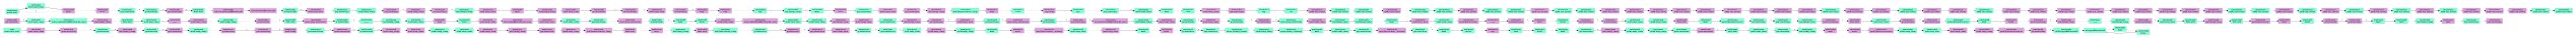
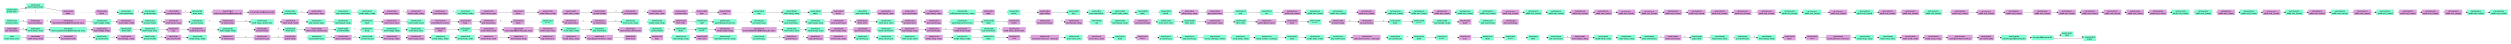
  digraph {
    fontname="Fira Sans"
    rankdir=LR
    node [color=lightsteelblue fillcolor=plum fontname="Fira Sans" shape=rectangle style=filled]
    edge [arrowhead=dot color="#000000" fontname="Fira Sans" style=solid]
    n1 [color=lightgrey fillcolor=aquamarine label="start\nmovl %ecx, %ecx"]
    n2 [label="0x004124f2\nmovl %edx, %edx"]
    n3 [label="0x004124f4\njecxz 0x004124f6"]
    n4 [fillcolor=aquamarine label="0x004124f6\njp 0x004124f8"]
    n5 [label="0x004124f8\nleal (%ebp), %ebp"]
    n6 [fillcolor=aquamarine label="0x004124fb\njg 0x004124fd"]
    n7 [label="0x004124fd\njmp 0x004124ff"]
    n8 [fillcolor=aquamarine label="0x004124ff\nxchgl %ebp, %ebp"]
    n9 [label="0x00412501\nje 0x00412503"]
    n10 [label="0x00412503\njcxz 0x00412506"]
    n11 [label="0x00412506\npushl %ebp"]
    n12 [fillcolor=aquamarine label="0x00412507\njecxz 0x00412509"]
    n13 [label="0x00412509\njecxz 0x0041250b"]
    n14 [fillcolor=aquamarine label="0x0041250b\nje 0x0041250d"]
    n15 [label="0x0041250d\nmovl %esp, %ebp"]
    n16 [label="0x0041250f\nmovl %eax, %eax"]
    n17 [fillcolor=aquamarine label="0x00412511\nxchgl %ebp, %ebp"]
    n18 [fillcolor=aquamarine label="0x00412513\nxchgl %edx, %edx"]
    n19 [label="0x00412515\nxchgl %edx, %edx"]
    n20 [label="0x00412517\nleal (%ebp), %ebp"]
    n21 [label="0x0041251a\njmp 0x0041251c"]
    n22 [label="0x0041251c\nxchgl %esp, %esp"]
    n23 [color=lightgrey label="0x0041251e\nsubl $0x200<UINT32>, %esp"]
    n24 [label="0x00412524\nffree %st1"]
    n25 [label="0x00412526\nfnop "]
    n26 [fillcolor=aquamarine label="0x00412528\nleal (%esp), %esp"]
    n27 [label="0x0041252b\nffree %st0"]
    n28 [fillcolor=aquamarine label="0x0041252d\nsubl $0xc<UINT8>, %esp"]
    n29 [fillcolor=aquamarine label="0x00412530\njp 0x00412532"]
    n30 [label="0x00412532\njg 0x00412534"]
    n31 [label="0x00412534\njmp 0x00412536"]
    n32 [label="0x00412536\nmovl %eax, %eax"]
    n33 [fillcolor=aquamarine label="0x00412538\njp 0x0041253a"]
    n34 [fillcolor=aquamarine label="0x0041253a\njecxz 0x0041253c"]
    n35 [fillcolor=aquamarine label="0x0041253c\nmovl %edx, %edx"]
    n36 [label="0x0041253e\nxchgl %esp, %esp"]
    n37 [fillcolor=aquamarine label="0x00412540\nxchgl %ebp, %ebp"]
    n38 [fillcolor=aquamarine label="0x00412542\nfwait "]
    n39 [label="0x00412543\nfninit "]
    n40 [label="0x00412545\nmovl $0x1<UINT32>, -8(%esp)"]
    n41 [fillcolor=aquamarine label="0x0041254d\nmovl %ecx, %ecx"]
    n42 [label="0x0041254f\nmovl %ecx, %ecx"]
    n43 [fillcolor=aquamarine label="0x00412551\nfwait "]
    n44 [label="0x00412552\nfnclex "]
    n45 [fillcolor=aquamarine label="0x00412554\nje 0x00412556"]
    n46 [fillcolor=aquamarine label="0x00412556\njmp 0x00412558"]
    n47 [fillcolor=aquamarine label="0x00412558\nmovq -8(%esp), %mm0"]
    n48 [fillcolor=aquamarine label="0x0041255d\nxchgl %ebp, %ebp"]
    n49 [fillcolor=aquamarine label="0x0041255f\nmovq %mm0, -12(%esp)"]
    n50 [fillcolor=aquamarine label="0x00412564\nfwait "]
    n51 [fillcolor=aquamarine label="0x00412565\nxchgl %edx, %edx"]
    n52 [fillcolor=aquamarine label="0x00412567\njmp 0x00412569"]
    n53 [label="0x00412569\ncmpl $0x1<UINT8>, -12(%esp)"]
    n54 [fillcolor=aquamarine label="0x0041256e\njne 0x00412570"]
    n55 [fillcolor=aquamarine label="0x00412570\nfwait "]
    n56 [fillcolor=aquamarine label="0x00412571\nfnclex "]
    n57 [label="0x00412573\nnop "]
    n58 [fillcolor=aquamarine label="0x00412574\nfwait "]
    n59 [fillcolor=aquamarine label="0x00412575\nfninit "]
    n60 [fillcolor=aquamarine label="0x00412577\nfwait "]
    n61 [fillcolor=aquamarine label="0x00412578\njne 0x0041298c"]
    n62 [label="0x0041298c\nleal (%ebp), %ebp"]
    n63 [fillcolor=aquamarine label="0x0041298f\nxchgl %edx, %edx"]
    n64 [fillcolor=aquamarine label="0x00412991\nxchgl %esp, %esp"]
    n65 [fillcolor=aquamarine label="0x00412993\njecxz 0x00412995"]
    n66 [label="0x00412995\njecxz 0x00412997"]
    n67 [fillcolor=aquamarine label="0x00412997\npopl %edi"]
    n68 [fillcolor=aquamarine label="0x00412998\nxchgl %edx, %edx"]
    n69 [fillcolor=aquamarine label="0x0041299a\njne 0x0041299c"]
    n70 [fillcolor=aquamarine label="0x0041299c\nleal (%ebp), %ebp"]
    n71 [label="0x0041299f\nfwait "]
    n72 [label="0x004129a0\nfninit "]
    n73 [label="0x004129a2\npushl $0x411cc1<UINT32>"]
    n74 [fillcolor=aquamarine label="0x004129a7\nxchgl %esp, %esp"]
    n75 [fillcolor=aquamarine label="0x004129a9\nmovl %ecx, %ecx"]
    n76 [label="0x004129ab\nmovl %edx, %edx"]
    n77 [label="0x004129ad\nxchgl %esp, %esp"]
    n78 [label="0x004129af\npushl $0x40100c<UINT32>"]
    n79 [label="0x004129b4\njne 0x004129b6"]
    n80 [fillcolor=aquamarine label="0x004129b6\ncall lstrcpyA@kernel32.dll"]
    n81 [color=lightgrey fillcolor=aquamarine label="lstrcpyA@kernel32.dll"]
    n82 [fillcolor=aquamarine label="0x004129bc\nfwait "]
    n83 [fillcolor=aquamarine label="0x004129bd\nfnclex "]
    n84 [label="0x004129bf\njne 0x004129c1"]
    n85 [fillcolor=aquamarine label="0x004129c1\nmovl %eax, %eax"]
    n86 [fillcolor=aquamarine label="0x004129c3\nmovl LoadLibraryA@kernel32.dll, %eax"]
    n87 [label="0x004129c8\nleal (%ebp), %ebp"]
    n88 [fillcolor=aquamarine label="0x004129cb\nffree %st0"]
    n89 [fillcolor=aquamarine label="0x004129cd\nmovl %eax, %eax"]
    n90 [label="0x004129cf\nnop "]
    n91 [label="0x004129d0\nmovl %ecx, %ecx"]
    n92 [fillcolor=aquamarine label="0x004129d2\nleal (%ebp), %ebp"]
    n93 [label="0x004129d5\nje 0x004129d7"]
    n94 [fillcolor=aquamarine label="0x004129d7\nffree %st1"]
    n95 [label="0x004129d9\nmovl %eax, 0x00401000"]
    n96 [fillcolor=aquamarine label="0x004129de\nje 0x004129e0"]
    n97 [fillcolor=aquamarine label="0x004129e0\nfnop "]
    n98 [fillcolor=aquamarine label="0x004129e2\nleal (%ebp), %ebp"]
    n99 [fillcolor=aquamarine label="0x004129e5\nmovl %ecx, %ecx"]
    n100 [label="0x004129e7\nfwait "]
    n101 [fillcolor=aquamarine label="0x004129e8\nfninit "]
    n102 [label="0x004129ea\nmovl %edx, %edx"]
    n103 [label="0x004129ec\nmovl Sleep@kernel32.dll, %eax"]
    n104 [label="0x004129f1\nmovl %eax, %eax"]
    n105 [fillcolor=aquamarine label="0x004129f3\nmovl %edx, %edx"]
    n106 [fillcolor=aquamarine label="0x004129f5\njmp 0x004129f7"]
    n107 [label="0x004129f7\nmovl %eax, 0x00401004"]
    n108 [fillcolor=aquamarine label="0x004129fc\nje 0x004129fe"]
    n109 [fillcolor=aquamarine label="0x004129fe\nfwait "]
    n110 [fillcolor=aquamarine label="0x004129ff\nfninit "]
    n111 [label="0x00412a01\nxchgl %ebp, %ebp"]
    n112 [label="0x00412a03\nmovl DeleteFileA@kernel32.dll, %eax"]
    n113 [fillcolor=aquamarine label="0x00412a08\nmovl %ecx, %ecx"]
    n114 [fillcolor=aquamarine label="0x00412a0a\nxchgl %esp, %esp"]
    n115 [label="0x00412a0c\nleal (%esp), %esp"]
    n116 [label="0x00412a0f\nleal (%esp), %esp"]
    n117 [fillcolor=aquamarine label="0x00412a12\njecxz 0x00412a14"]
    n118 [label="0x00412a14\nleal (%esp), %esp"]
    n119 [label="0x00412a17\njne 0x00412a19"]
    n120 [label="0x00412a19\nxchgl %edx, %edx"]
    n121 [fillcolor=aquamarine label="0x00412a1b\njcxz 0x00412a1e"]
    n122 [label="0x00412a1e\nmovl %eax, 0x00401008"]
    n123 [fillcolor=aquamarine label="0x00412a23\njg 0x00412a25"]
    n124 [label="0x00412a25\njcxz 0x00412a28"]
    n125 [label="0x00412a28\nmovl ExitThread@kernel32.dll, %eax"]
    n126 [fillcolor=aquamarine label="0x00412a2d\nleal (%ebp), %ebp"]
    n127 [label="0x00412a30\nmovl %edx, %edx"]
    n128 [fillcolor=aquamarine label="0x00412a32\njp 0x00412a34"]
    n129 [label="0x00412a34\nmovl %eax, %eax"]
    n130 [fillcolor=aquamarine label="0x00412a36\njp 0x00412a38"]
    n131 [label="0x00412a38\nje 0x00412a3a"]
    n132 [fillcolor=aquamarine label="0x00412a3a\nmovl %eax, 0x004014b8"]
    n133 [label="0x00412a3f\nmovl %edx, %edx"]
    n134 [fillcolor=aquamarine label="0x00412a41\nleal (%eax), %eax"]
    n135 [fillcolor=aquamarine label="0x00412a43\nleal (%esp), %esp"]
    n136 [fillcolor=aquamarine label="0x00412a46\nfwait "]
    n137 [label="0x00412a47\nmovl %ecx, %ecx"]
    n138 [fillcolor=aquamarine label="0x00412a49\nmovl %edx, %edx"]
    n139 [label="0x00412a4b\npushl $0x40<UINT8>"]
    n140 [label="0x00412a4d\nfnop "]
    n141 [label="0x00412a4f\njcxz 0x00412a52"]
    n142 [label="0x00412a52\nfwait "]
    n143 [fillcolor=aquamarine label="0x00412a53\nfnclex "]
    n144 [label="0x00412a55\njne 0x00412a57"]
    n145 [label="0x00412a57\nje 0x00412a59"]
    n146 [fillcolor=aquamarine label="0x00412a59\nmovl %eax, %eax"]
    n147 [fillcolor=aquamarine label="0x00412a5b\nxchgl %esp, %esp"]
    n148 [label="0x00412a5d\nffree %st0"]
    n149 [fillcolor=aquamarine label="0x00412a5f\nfwait "]
    n150 [fillcolor=aquamarine label="0x00412a60\npushl $0x3000<UINT32>"]
    n151 [fillcolor=aquamarine label="0x00412a65\njne 0x00412a67"]
    n152 [fillcolor=aquamarine label="0x00412a67\njmp 0x00412a69"]
    n153 [fillcolor=aquamarine label="0x00412a69\nleal (%esp), %esp"]
    n154 [label="0x00412a6c\njecxz 0x00412a6e"]
    n155 [label="0x00412a6e\nffree %st0"]
    n156 [fillcolor=aquamarine label="0x00412a70\nmovl %ecx, %ecx"]
    n157 [label="0x00412a72\njp 0x00412a74"]
    n158 [label="0x00412a74\njmp 0x00412a76"]
    n159 [fillcolor=aquamarine label="0x00412a76\npushl $0x1281f<UINT32>"]
    n160 [fillcolor=aquamarine label="0x00412a7b\nfwait "]
    n161 [label="0x00412a7c\nfnclex "]
    n162 [label="0x00412a7e\njecxz 0x00412a80"]
    n163 [label="0x00412a80\nleal (%esp), %esp"]
    n164 [fillcolor=aquamarine label="0x00412a83\nnop "]
    n165 [fillcolor=aquamarine label="0x00412a84\nleal (%esp), %esp"]
    n166 [label="0x00412a87\njecxz 0x00412a89"]
    n167 [fillcolor=aquamarine label="0x00412a89\nmovl %ecx, %ecx"]
    n168 [fillcolor=aquamarine label="0x00412a8b\nffree %st0"]
    n169 [label="0x00412a8d\nleal (%eax), %eax"]
    n170 [fillcolor=aquamarine label="0x00412a8f\nffree %st1"]
    n171 [label="0x00412a91\npushl $0x0<UINT8>"]
    n172 [label="0x00412a93\nfwait "]
    n173 [fillcolor=aquamarine label="0x00412a94\nfnclex "]
    n174 [label="0x00412a96\nje 0x00412a98"]
    n175 [label="0x00412a98\njp 0x00412a9a"]
    n176 [fillcolor=aquamarine label="0x00412a9a\nfwait "]
    n177 [fillcolor=aquamarine label="0x00412a9b\nfninit "]
    n178 [fillcolor=aquamarine label="0x00412a9d\nleal (%ebp), %ebp"]
    n179 [label="0x00412aa0\nfwait "]
    n180 [fillcolor=aquamarine label="0x00412aa1\njmp 0x00412aa3"]
    n181 [label="0x00412aa3\njcxz 0x00412aa6"]
    n182 [fillcolor=aquamarine label="0x00412aa6\npushl %esi"]
    n183 [fillcolor=aquamarine label="0x00412aa7\nleal (%eax), %eax"]
    n184 [label="0x00412aa9\nfwait "]
    n185 [label="0x00412aaa\nfninit "]
    n186 [fillcolor=aquamarine label="0x00412aac\njcxz 0x00412aaf"]
    n187 [fillcolor=aquamarine label="0x00412aaf\njp 0x00412ab1"]
    n188 [label="0x00412ab1\njcxz 0x00412ab4"]
    n189 [fillcolor=aquamarine label="0x00412ab4\nffree %st0"]
    n190 [label="0x00412ab6\ncall VirtualAllocEx@kernel32.dll"]
    n191 [color=lightgrey label="VirtualAllocEx@kernel32.dll"]
    n192 [fillcolor=aquamarine label="0x00412abc\nje 0x00412abe"]
    n193 [label="0x00412abe\nmovl %ecx, %ecx"]
    n194 [fillcolor=aquamarine label="0x00412ac0\njmp 0x00412ac2"]
    n195 [fillcolor=aquamarine label="0x00412ac2\nxchgl %ebp, %ebp"]
    n196 [label="0x00412ac4\njcxz 0x00412ac7"]
    n197 [label="0x00412ac7\nxchgl %ebp, %ebp"]
    n198 [label="0x00412ac9\njcxz 0x00412acc"]
    n199 [fillcolor=aquamarine label="0x00412acc\nleal (%ebp), %ebp"]
    n200 [label="0x00412acf\ntestl %eax, %eax"]
    n201 [label="0x00412ad1\nfwait "]
    n202 [label="0x00412ad2\nxchgl %ebp, %ebp"]
    n203 [label="0x00412ad4\nmovl %eax, %eax"]
    n204 [label="0x00412ad6\nje 0x00412ad8"]
    n205 [label="0x00412ad8\njne 0x00412ada"]
    n206 [label="0x00412ada\nmovl %eax, %eax"]
    n207 [label="0x00412adc\nje 0x00412b07"]
    n208 [label="0x00412b07\nfnop "]
    n209 [label="0x00412b09\nnop "]
    n210 [fillcolor=aquamarine label="0x00412b0a\nnop "]
    n211 [fillcolor=aquamarine label="0x00412b0b\nleal (%esp), %esp"]
    n212 [fillcolor=aquamarine label="0x00412b0e\nfwait "]
    n213 [label="0x00412b0f\nfninit "]
    n214 [fillcolor=aquamarine label="0x00412b11\njmp 0x00412b13"]
    n215 [label="0x00412b13\nleal (%eax), %eax"]
    n216 [label="0x00412b15\njcxz 0x00412b18"]
    n217 [label="0x00412b18\nleal (%esp), %esp"]
    n218 [fillcolor=aquamarine label="0x00412b1b\naddl $0x200<UINT32>, %esp"]
    n219 [label="0x00412b21\nfwait "]
    n220 [fillcolor=aquamarine label="0x00412b22\nfnclex "]
    n221 [label="0x00412b24\npopl %ebp"]
    n222 [fillcolor=aquamarine label="0x00412b25\nnop "]
    n223 [fillcolor=aquamarine label="0x00412b26\njcxz 0x00412b29"]
    n224 [fillcolor=aquamarine label="0x00412b29\nmovl %edx, %edx"]
    n225 [fillcolor=aquamarine label="0x00412b2b\nfwait "]
    n226 [fillcolor=aquamarine label="0x00412b2c\nfninit "]
    n227 [label="0x00412b2e\nxchgl %esp, %esp"]
    n228 [label="0x00412b30\njmp 0x00412b32"]
    n229 [fillcolor=aquamarine label="0x00412b32\nnop "]
    n230 [fillcolor=aquamarine label="0x00412b33\nret"]
    n231 [label="0x00000000\naddb %al, (%eax)"]
    n232 [fillcolor=aquamarine label="0x00000002\naddb %al, (%eax)"]
    n233 [fillcolor=aquamarine label="0x00000004\naddb %al, (%eax)"]
    n234 [label="0x00000006\naddb %al, (%eax)"]
    n235 [fillcolor=aquamarine label="0x00000008\naddb %al, (%eax)"]
    n236 [fillcolor=aquamarine label="0x0000000a\naddb %al, (%eax)"]
    n237 [label="0x0000000c\naddb %al, (%eax)"]
    n238 [fillcolor=aquamarine label="0x0000000e\naddb %al, (%eax)"]
    n239 [fillcolor=aquamarine label="0x00000010\naddb %al, (%eax)"]
    n240 [label="0x00000012\naddb %al, (%eax)"]
    n241 [fillcolor=aquamarine label="0x00000014\naddb %al, (%eax)"]
    n242 [fillcolor=aquamarine label="0x00000016\naddb %al, (%eax)"]
    n243 [label="0x00000018\naddb %al, (%eax)"]
    n244 [label="0x0000001a\naddb %al, (%eax)"]
    n245 [label="0x0000001c\naddb %al, (%eax)"]
    n246 [label="0x0000001e\naddb %al, (%eax)"]
    n247 [label="0x00000020\naddb %al, (%eax)"]
    n248 [label="0x00000022\naddb %al, (%eax)"]
    n249 [label="0x00000024\naddb %al, (%eax)"]
    n250 [label="0x00000026\naddb %al, (%eax)"]
    n251 [label="0x00000028\naddb %al, (%eax)"]
    n252 [fillcolor=aquamarine label="0x0000002a\naddb %al, (%eax)"]
-   n253 [label="0x0000002c\naddb %al, (%eax)"]
+   n253 [fillcolor=aquamarine label="0x0000002c\naddb %al, (%eax)"]
    n254 [label="0x0000002e\naddb %al, (%eax)"]
    n255 [fillcolor=aquamarine label="0x00000030\naddb %al, (%eax)"]
    n256 [label="0x00000032\naddb %al, (%eax)"]
    n257 [label="0x00000034\naddb %al, (%eax)"]
    n258 [fillcolor=aquamarine label="0x00000036\naddb %al, (%eax)"]
    n259 [label="0x00000038\naddb %al, (%eax)"]
    n260 [label="0x0000003a\naddb %al, (%eax)"]
    n261 [label="0x0000003c\naddb %al, (%eax)"]
    n262 [label="0x0000003e\naddb %al, (%eax)"]
    n263 [label="0x00000040\naddb %al, (%eax)"]
    n264 [label="0x00000042\naddb %al, (%eax)"]
    n265 [label="0x00000044\naddb %al, (%eax)"]
    n266 [label="0x00000046\naddb %al, (%eax)"]
    n267 [label="0x00000048\naddb %al, (%eax)"]
    n268 [fillcolor=aquamarine label="0x0000004a\naddb %al, (%eax)"]
    n269 [fillcolor=aquamarine label="0x0000004c\naddb %al, (%eax)"]
    n270 [label="0x0000004e\naddb %al, (%eax)"]
    n271 [fillcolor=aquamarine label="0x00000050\naddb %al, (%eax)"]
    n272 [label="0x00000052\naddb %al, (%eax)"]
    n273 [fillcolor=aquamarine label="0x00000054\naddb %al, (%eax)"]
    n274 [label="0x00000056\naddb %al, (%eax)"]
    n275 [fillcolor=aquamarine label="0x00000058\naddb %al, (%eax)"]
    n276 [label="0x0000005a\naddb %al, (%eax)"]
    n277 [fillcolor=aquamarine label="0x0000005c\naddb %al, (%eax)"]
    n278 [label="0x0000005e\naddb %al, (%eax)"]
    n279 [label="0x00000060\naddb %al, (%eax)"]
    n280 [label="0x00000062\naddb %al, (%eax)"]
    n281 [fillcolor=aquamarine label="0x00000064\naddb %al, (%eax)"]
    n282 [fillcolor=aquamarine label="0x00000066\naddb %al, (%eax)"]
    n1 -> n2 [arrowhead=odot]
    n2 -> n3
    n3 -> n4 [arrowhead=diamond label=T style=dotted]
    n4 -> n5 [label=T]
    n5 -> n6 [arrowhead=diamond style=dotted]
    n6 -> n7 [label=F]
    n7 -> n8 [arrowhead=diamond]
    n8 -> n9 [arrowhead=diamond style=dotted]
    n9 -> n10 [arrowhead=odot label=T]
    n10 -> n11 [arrowhead=odot label=T]
    n11 -> n12 [arrowhead=odot style=dotted]
    n12 -> n13 [label=T]
    n13 -> n14 [label=T]
    n14 -> n15 [arrowhead=diamond label=T]
    n15 -> n16 [style=dotted]
    n16 -> n17 [arrowhead=diamond style=dotted]
    n17 -> n18 [style=dotted]
    n18 -> n19 [arrowhead=diamond style=dotted]
    n19 -> n20 [arrowhead=diamond]
    n20 -> n21 [arrowhead=diamond]
    n21 -> n22 [arrowhead=odot style=dotted]
    n22 -> n23 [arrowhead=diamond style=dotted]
    n23 -> n24 [arrowhead=odot]
    n24 -> n25 [arrowhead=diamond style=dotted]
    n25 -> n26 [arrowhead=odot style=dotted]
    n26 -> n27 [arrowhead=diamond style=dotted]
    n27 -> n28 [arrowhead=odot]
    n28 -> n29 [arrowhead=odot style=dotted]
    n29 -> n30 [label=F]
    n30 -> n31 [label=T style=dotted]
    n31 -> n32 [arrowhead=odot]
    n32 -> n33 [style=dotted]
    n33 -> n34 [label=F style=dotted]
    n34 -> n35 [arrowhead=odot label=T style=dotted]
    n35 -> n36 [arrowhead=odot style=dotted]
    n36 -> n37 [arrowhead=diamond]
    n37 -> n38 [arrowhead=odot]
    n38 -> n39 [arrowhead=diamond]
    n39 -> n40 [arrowhead=odot style=dotted]
    n40 -> n41 [arrowhead=diamond]
    n41 -> n42 [arrowhead=odot style=dotted]
    n42 -> n43 [arrowhead=diamond]
    n43 -> n44 [style=dotted]
    n44 -> n45 [style=dotted]
    n45 -> n46 [arrowhead=diamond label=F]
    n46 -> n47 [arrowhead=odot]
    n47 -> n48 [arrowhead=odot style=dotted]
    n48 -> n49
    n49 -> n50
    n50 -> n51 [arrowhead=diamond]
    n51 -> n52 [arrowhead=diamond]
    n52 -> n53 [arrowhead=diamond style=dotted]
    n53 -> n54 [style=dotted]
    n54 -> n55 [label=T style=dotted]
    n55 -> n56
    n56 -> n57 [arrowhead=diamond style=dotted]
    n57 -> n58
    n58 -> n59 [arrowhead=diamond]
    n59 -> n60 [style=dotted]
    n60 -> n61 [arrowhead=diamond style=dotted]
    n61 -> n62 [arrowhead=odot label=T]
    n62 -> n63
    n63 -> n64 [style=dotted]
    n64 -> n65
    n65 -> n66 [arrowhead=odot label=T]
    n66 -> n67 [label=T]
    n67 -> n68 [arrowhead=odot]
    n68 -> n69 [arrowhead=odot style=dotted]
    n69 -> n70 [label=T]
    n70 -> n71 [style=dotted]
    n71 -> n72 [style=dotted]
    n72 -> n73 [arrowhead=odot]
    n73 -> n74
    n74 -> n75 [arrowhead=diamond style=dotted]
    n75 -> n76 [arrowhead=diamond]
    n76 -> n77 [style=dotted]
    n77 -> n78
    n78 -> n79
    n79 -> n80 [label=T style=dotted]
    n80 -> n81 [arrowhead=diamond style=dotted]
    n81 -> n82 [style=dotted]
    n82 -> n83 [arrowhead=diamond style=dotted]
    n83 -> n81 [arrowhead=odot]
    n84 -> n85 [label=T]
    n85 -> n86
    n86 -> n87 [arrowhead=diamond]
    n87 -> n88 [arrowhead=odot style=dotted]
    n88 -> n89
    n89 -> n90
    n90 -> n91 [arrowhead=diamond]
    n91 -> n92 [style=dotted]
    n92 -> n93 [style=dotted]
    n93 -> n94 [label=F style=dotted]
    n94 -> n95
    n95 -> n96 [arrowhead=diamond]
    n96 -> n97 [arrowhead=odot label=F style=dotted]
    n97 -> n98 [arrowhead=odot]
    n98 -> n99 [arrowhead=diamond style=dotted]
    n99 -> n100 [arrowhead=odot]
    n100 -> n101 [arrowhead=diamond]
    n101 -> n102 [arrowhead=odot]
    n102 -> n103 [style=dotted]
    n103 -> n104 [arrowhead=odot]
    n104 -> n105 [arrowhead=diamond style=dotted]
    n105 -> n106 [arrowhead=diamond]
    n106 -> n107 [style=dotted]
    n107 -> n108 [arrowhead=odot style=dotted]
    n108 -> n109 [label=F style=dotted]
    n109 -> n110
    n110 -> n111
    n111 -> n112 [arrowhead=odot]
    n112 -> n113
    n113 -> n114 [arrowhead=diamond]
    n114 -> n115 [arrowhead=diamond style=dotted]
    n115 -> n116 [arrowhead=odot]
    n116 -> n117 [arrowhead=odot style=dotted]
    n117 -> n118 [arrowhead=diamond label=T]
    n118 -> n119
    n119 -> n120 [arrowhead=odot label=T]
    n120 -> n121 [arrowhead=odot]
    n121 -> n122 [arrowhead=odot label=F style=dotted]
-   n122 -> n123
    n123 -> n124 [arrowhead=odot label=F]
    n124 -> n125 [label=F style=dotted]
    n125 -> n126 [arrowhead=odot]
    n126 -> n127
    n127 -> n128 [style=dotted]
    n128 -> n129 [arrowhead=diamond label=T style=dotted]
    n129 -> n130 [arrowhead=diamond style=dotted]
    n130 -> n131 [label=T style=dotted]
    n131 -> n132 [arrowhead=diamond label=F]
    n132 -> n133 [style=dotted]
    n133 -> n134 [arrowhead=diamond style=dotted]
    n134 -> n135 [arrowhead=odot]
    n135 -> n136 [arrowhead=odot style=dotted]
    n136 -> n137 [arrowhead=diamond]
    n137 -> n138 [arrowhead=odot]
    n138 -> n139 [arrowhead=odot style=dotted]
    n139 -> n140 [arrowhead=diamond]
    n140 -> n141
    n141 -> n142 [arrowhead=diamond label=F style=dotted]
    n142 -> n143 [arrowhead=odot style=dotted]
    n143 -> n144 [style=dotted]
    n144 -> n145 [arrowhead=diamond label=T style=dotted]
    n145 -> n146 [label=F]
    n146 -> n147 [arrowhead=odot style=dotted]
    n147 -> n148 [arrowhead=diamond style=dotted]
    n148 -> n149 [arrowhead=odot]
    n149 -> n150
    n150 -> n151 [style=dotted]
    n151 -> n152 [arrowhead=diamond label=T style=dotted]
    n152 -> n153 [style=dotted]
    n153 -> n154 [arrowhead=odot]
    n154 -> n155 [arrowhead=diamond label=T style=dotted]
    n155 -> n156 [arrowhead=diamond]
    n156 -> n157
    n157 -> n158 [arrowhead=diamond label=T style=dotted]
    n158 -> n159 [arrowhead=odot style=dotted]
    n159 -> n160
    n160 -> n161 [arrowhead=odot]
    n161 -> n162 [arrowhead=odot style=dotted]
    n162 -> n163 [label=T style=dotted]
    n163 -> n164 [arrowhead=odot style=dotted]
    n164 -> n165 [arrowhead=odot style=dotted]
    n165 -> n166 [arrowhead=odot style=dotted]
    n166 -> n167 [label=T style=dotted]
    n167 -> n168 [arrowhead=diamond]
    n168 -> n169 [arrowhead=diamond]
    n169 -> n170 [style=dotted]
    n170 -> n171 [arrowhead=diamond]
    n171 -> n172
    n172 -> n173 [arrowhead=diamond]
    n173 -> n174 [arrowhead=diamond style=dotted]
    n174 -> n175 [arrowhead=diamond label=F]
    n175 -> n176 [label=T]
    n176 -> n177
    n177 -> n178 [arrowhead=odot style=dotted]
    n178 -> n179 [arrowhead=diamond style=dotted]
    n179 -> n180 [arrowhead=odot style=dotted]
    n180 -> n181 [arrowhead=odot style=dotted]
    n182 -> n183 [arrowhead=diamond]
    n183 -> n184 [arrowhead=odot]
    n184 -> n182 [arrowhead=odot label=F style=dotted]
    n184 -> n185 [arrowhead=odot style=dotted]
    n185 -> n186 [style=dotted]
    n186 -> n187 [label=F style=dotted]
    n187 -> n188 [label=T]
    n188 -> n189 [label=F]
    n189 -> n190 [arrowhead=odot style=dotted]
    n190 -> n191 [arrowhead=diamond]
    n191 -> n192 [style=dotted]
    n192 -> n193 [label=F]
    n193 -> n194 [arrowhead=odot style=dotted]
    n194 -> n195 [arrowhead=odot]
    n195 -> n196 [style=dotted]
    n196 -> n197 [arrowhead=odot label=F style=dotted]
    n197 -> n198 [arrowhead=diamond style=dotted]
    n198 -> n199 [arrowhead=odot label=F style=dotted]
    n199 -> n200 [arrowhead=odot]
    n200 -> n201 [arrowhead=odot]
    n201 -> n202
    n202 -> n203 [arrowhead=odot style=dotted]
    n203 -> n204 [arrowhead=diamond]
    n204 -> n205 [label=T]
    n205 -> n206 [label=F style=dotted]
    n206 -> n207 [arrowhead=odot style=dotted]
    n207 -> n208 [arrowhead=odot label=T]
    n208 -> n209
    n209 -> n210 [style=dotted]
    n210 -> n211
    n211 -> n212 [arrowhead=diamond]
    n212 -> n213
    n213 -> n214 [arrowhead=odot]
    n214 -> n215 [arrowhead=odot]
    n215 -> n216 [arrowhead=odot style=dotted]
    n216 -> n217 [arrowhead=diamond label=T style=dotted]
    n217 -> n218 [arrowhead=odot style=dotted]
    n218 -> n219 [arrowhead=odot]
    n219 -> n220 [arrowhead=odot style=dotted]
    n220 -> n221 [arrowhead=diamond style=dotted]
    n221 -> n222
    n222 -> n223 [arrowhead=diamond style=dotted]
    n223 -> n224 [arrowhead=diamond label=T]
    n224 -> n225 [style=dotted]
    n225 -> n226 [arrowhead=odot style=dotted]
    n226 -> n227 [arrowhead=diamond style=dotted]
    n227 -> n228 [arrowhead=odot]
    n228 -> n229 [arrowhead=odot]
    n229 -> n230 [arrowhead=odot]
    n230 -> n231
    n231 -> n232 [arrowhead=diamond style=dotted]
    n232 -> n233 [arrowhead=odot style=dotted]
    n233 -> n234 [style=dotted]
    n234 -> n235 [arrowhead=diamond style=dotted]
    n235 -> n236 [arrowhead=diamond]
    n236 -> n237 [arrowhead=diamond]
    n237 -> n238 [style=dotted]
    n238 -> n239 [arrowhead=odot style=dotted]
    n239 -> n240 [arrowhead=odot]
    n240 -> n241 [arrowhead=diamond]
    n241 -> n242 [style=dotted]
    n242 -> n243 [arrowhead=diamond style=dotted]
    n243 -> n244 [style=dotted]
    n244 -> n245 [arrowhead=diamond]
    n245 -> n246 [arrowhead=diamond]
    n246 -> n247
    n247 -> n248 [arrowhead=diamond]
    n248 -> n249 [arrowhead=odot]
    n249 -> n250 [arrowhead=diamond]
    n250 -> n251 [arrowhead=odot]
    n251 -> n252 [arrowhead=diamond]
    n252 -> n253 [arrowhead=diamond style=dotted]
    n253 -> n254
    n254 -> n255 [arrowhead=diamond]
    n255 -> n256
    n256 -> n257 [arrowhead=odot]
    n257 -> n258 [arrowhead=odot style=dotted]
    n258 -> n259 [arrowhead=odot style=dotted]
    n259 -> n260
    n260 -> n261 [arrowhead=diamond style=dotted]
    n261 -> n262 [arrowhead=odot]
    n262 -> n263 [arrowhead=diamond]
    n263 -> n264 [style=dotted]
    n264 -> n265 [arrowhead=diamond]
    n265 -> n266 [arrowhead=diamond style=dotted]
    n266 -> n267 [style=dotted]
    n267 -> n268
    n268 -> n269 [arrowhead=odot style=dotted]
    n269 -> n270 [arrowhead=odot style=dotted]
    n270 -> n271 [style=dotted]
    n271 -> n272 [arrowhead=diamond style=dotted]
    n272 -> n273
    n273 -> n274
    n274 -> n275 [arrowhead=diamond]
    n275 -> n276 [arrowhead=odot]
    n276 -> n277 [arrowhead=diamond]
    n277 -> n278 [arrowhead=odot style=dotted]
    n278 -> n279 [style=dotted]
    n279 -> n280 [arrowhead=odot style=dotted]
    n280 -> n281 [style=dotted]
    n281 -> n282 [arrowhead=diamond]
  }
